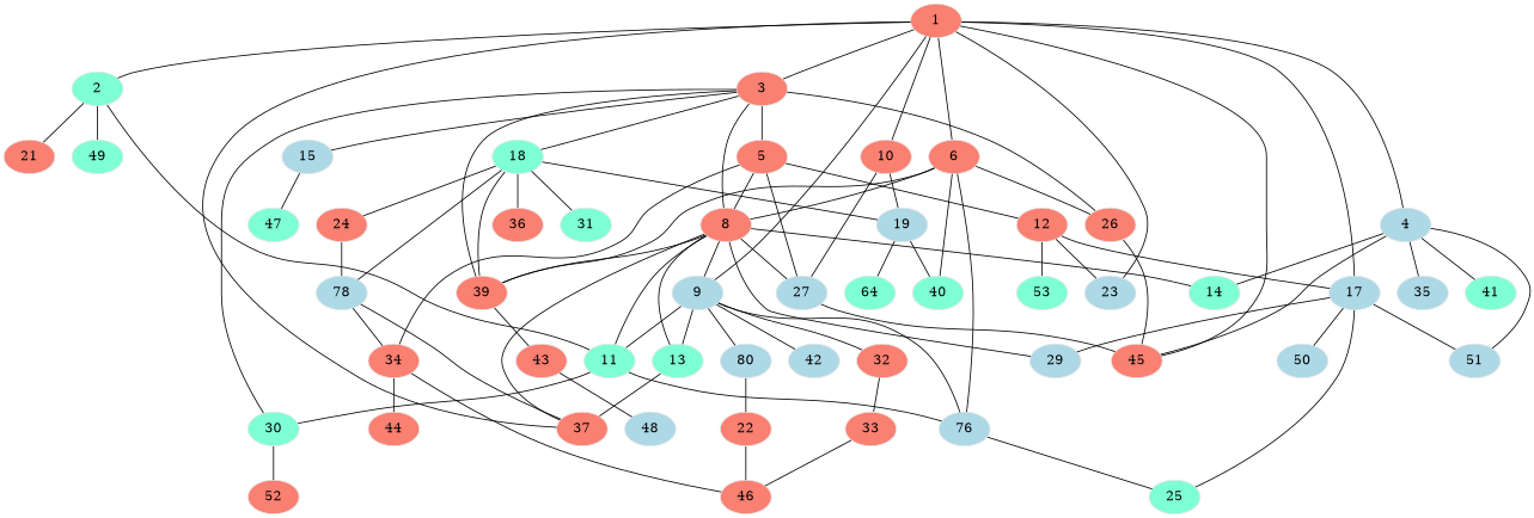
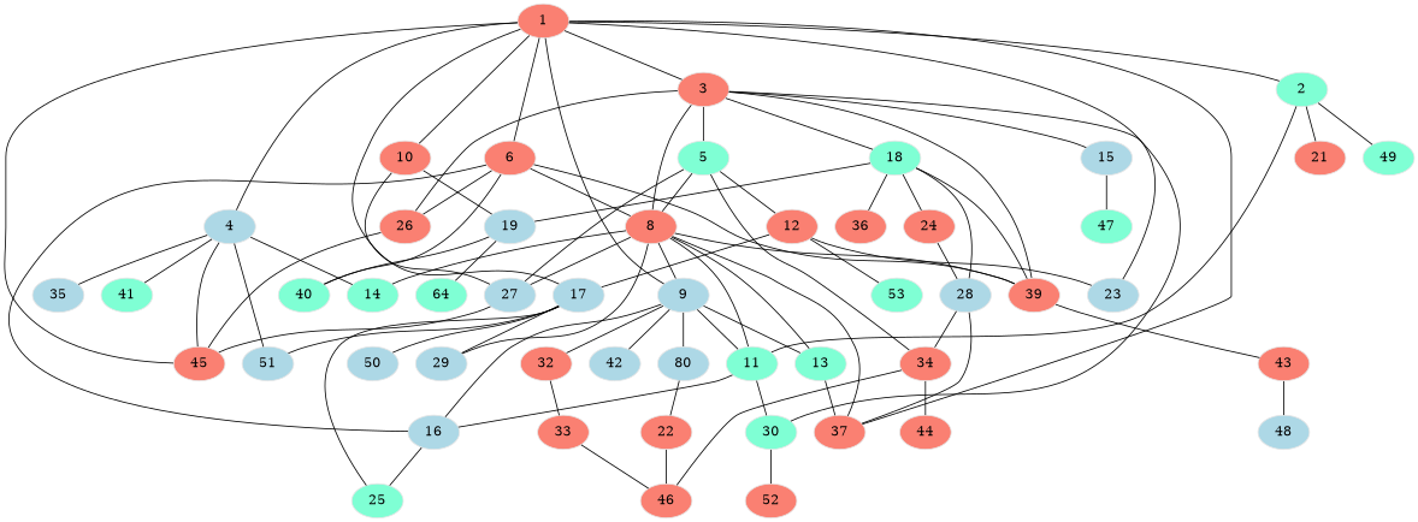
  graph {
    node [color=gray90 fillcolor=salmon style=filled]
    edge [weight=1.0]
    2 [fillcolor=aquamarine]
    1
    3
    4 [fillcolor=lightblue]
    6
    9 [fillcolor=lightblue]
    10
    17 [fillcolor=lightblue]
    23 [fillcolor=lightblue]
    37
    45
    11 [fillcolor=aquamarine]
    21
    49 [fillcolor=aquamarine]
-   5
+   5 [fillcolor=aquamarine]
    8
    15 [fillcolor=lightblue]
    18 [fillcolor=aquamarine]
    26
    30 [fillcolor=aquamarine]
    39
    14 [fillcolor=aquamarine]
    35 [fillcolor=lightblue]
    41 [fillcolor=aquamarine]
    51 [fillcolor=lightblue]
-   16 [fillcolor=lightblue label=76]
+   16 [fillcolor=lightblue]
    40 [fillcolor=aquamarine]
    13 [fillcolor=aquamarine]
    n29 [fillcolor=lightblue label=80]
    32
    42 [fillcolor=lightblue]
    27 [fillcolor=lightblue]
    19 [fillcolor=lightblue]
    29 [fillcolor=lightblue]
    25 [fillcolor=aquamarine]
    50 [fillcolor=lightblue]
    12
    34
    47 [fillcolor=aquamarine]
    24
-   28 [fillcolor=lightblue label=78]
-   31 [fillcolor=aquamarine]
+   28 [fillcolor=lightblue]
    36
    52
    43
    53 [fillcolor=aquamarine]
    46
    44
    22
    33
    n51 [fillcolor=aquamarine label=64]
    48 [fillcolor=lightblue]
    2 -- 11
    2 -- 21
    2 -- 49
    1 -- 2
    1 -- 3
    1 -- 4
    1 -- 6
    1 -- 9
    1 -- 10
    1 -- 17
    1 -- 23
    1 -- 37
    1 -- 45
    3 -- 5 [weight=10.0]
    3 -- 8 [weight=2.0]
    3 -- 15
    3 -- 18
    3 -- 26
    3 -- 30
    3 -- 39
    4 -- 45
    4 -- 14
    4 -- 35
    4 -- 41
    4 -- 51
    6 -- 8
    6 -- 26
    6 -- 39
    6 -- 16
    6 -- 40
    9 -- 11
    9 -- 16
    9 -- 13
    9 -- n29
    9 -- 32
    9 -- 42
    10 -- 27
    10 -- 19
    17 -- 51
    17 -- 29
    17 -- 25
    17 -- 50
    11 -- 30
    11 -- 16
    5 -- 8
    5 -- 27 [weight=2.0]
    5 -- 12
    5 -- 34
    8 -- 9
    8 -- 37
    8 -- 11 [weight=5.0]
    8 -- 39
    8 -- 14 [weight=2.0]
    8 -- 13
    8 -- 27
    8 -- 29
    15 -- 47
    18 -- 39
    18 -- 19
    18 -- 24
    18 -- 28
-   18 -- 31
    18 -- 36
    26 -- 45
    30 -- 52
    39 -- 43
    16 -- 25
    13 -- 37 [weight=4.0]
    n29 -- 22
    32 -- 33
    27 -- 45 [weight=3.0]
    19 -- 40
    19 -- n51
    12 -- 17
    12 -- 23
    12 -- 53
    34 -- 46
    34 -- 44
    24 -- 28 [weight=3.0]
    28 -- 37
    28 -- 34
    43 -- 48
    22 -- 46
    33 -- 46
  }
